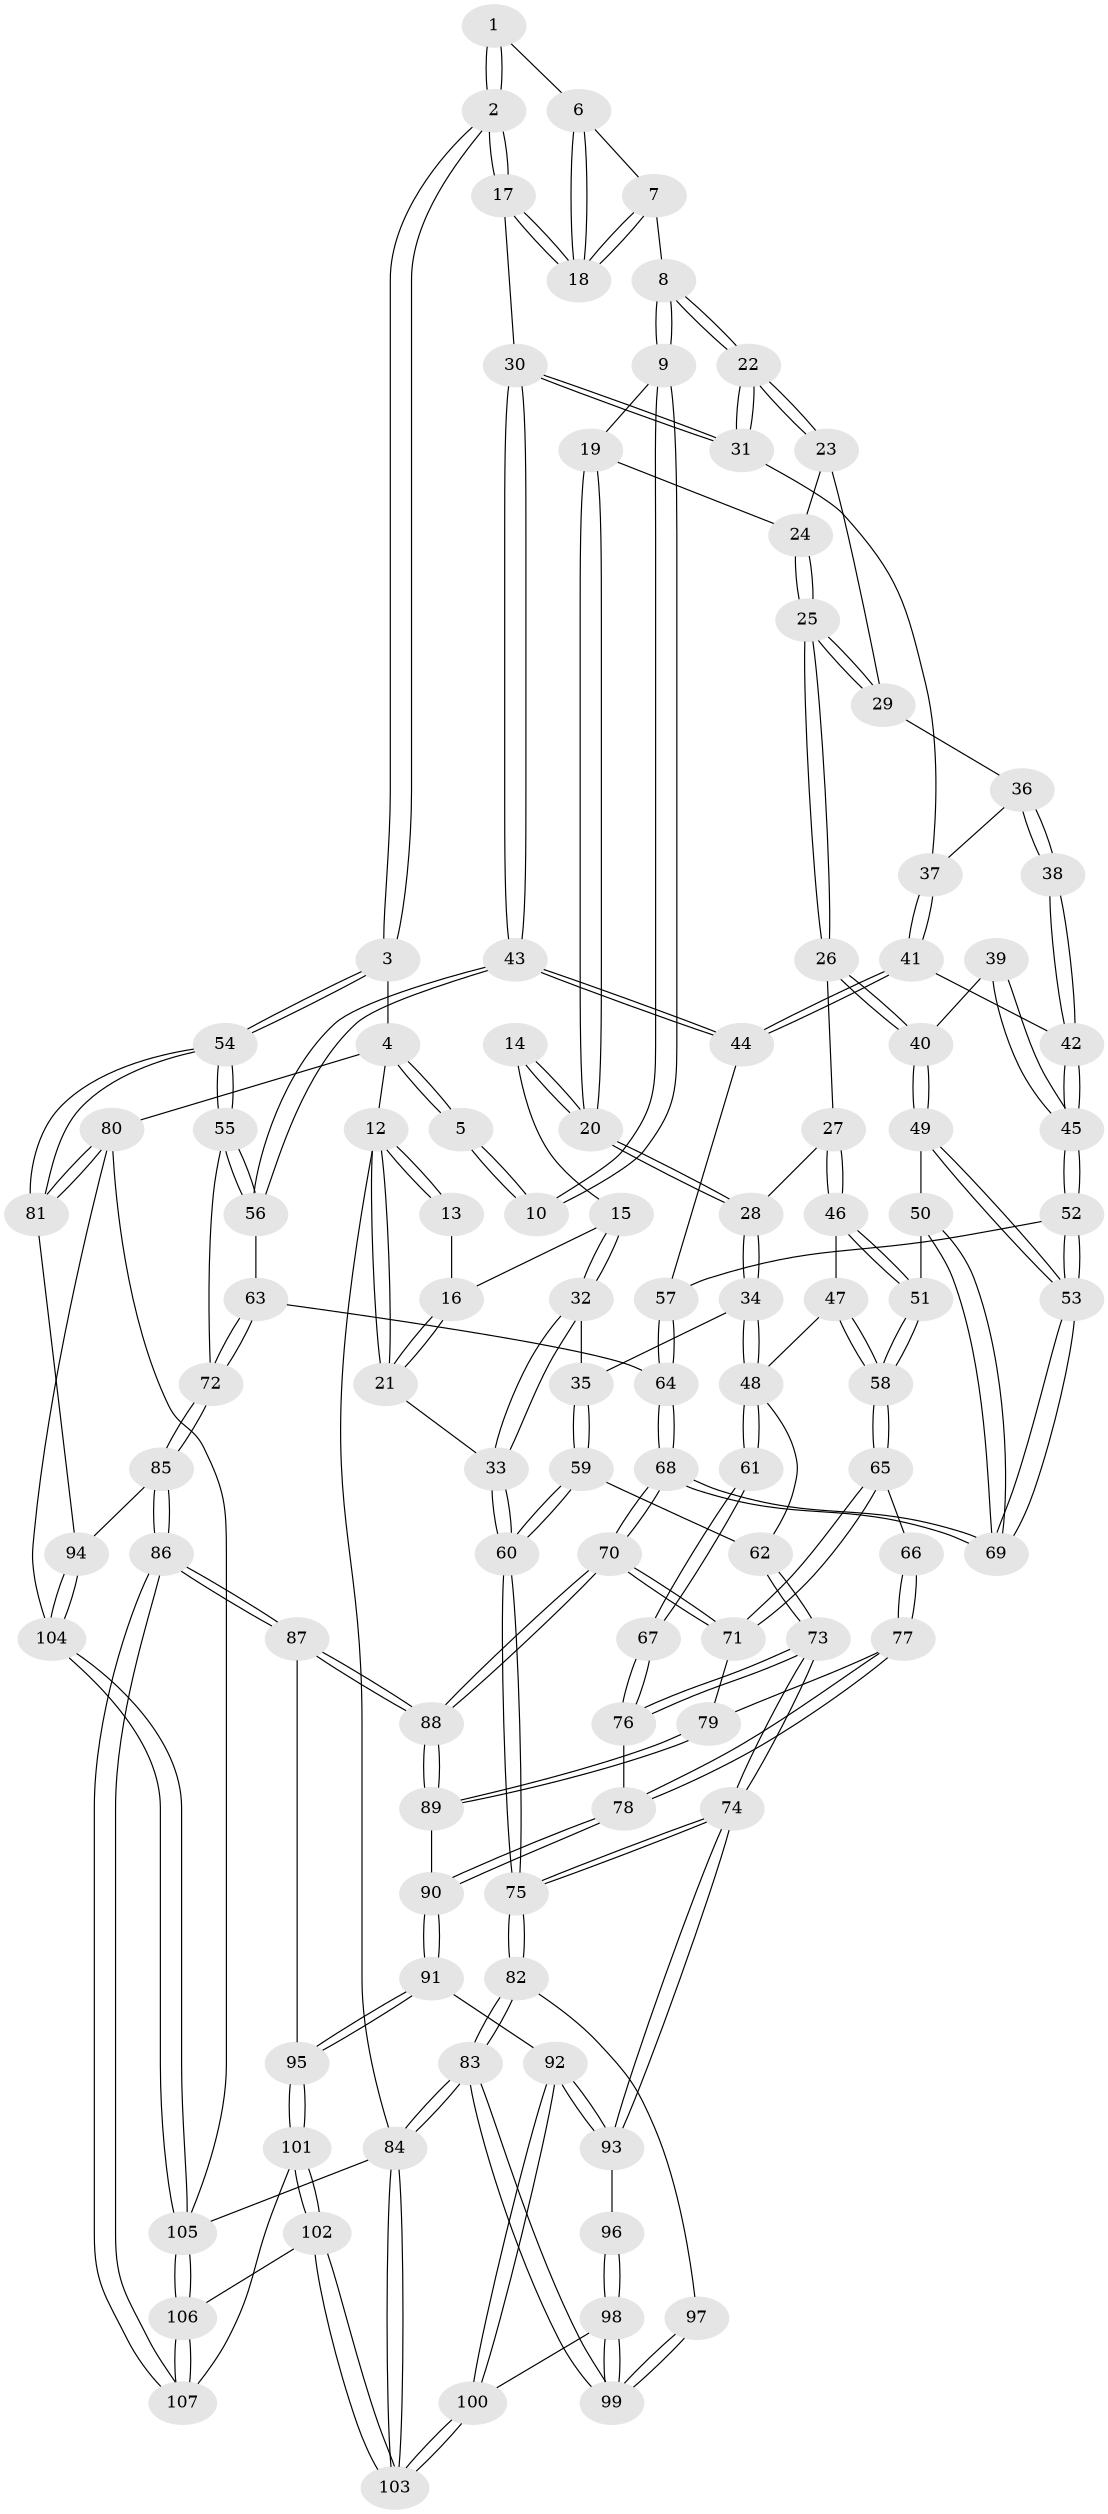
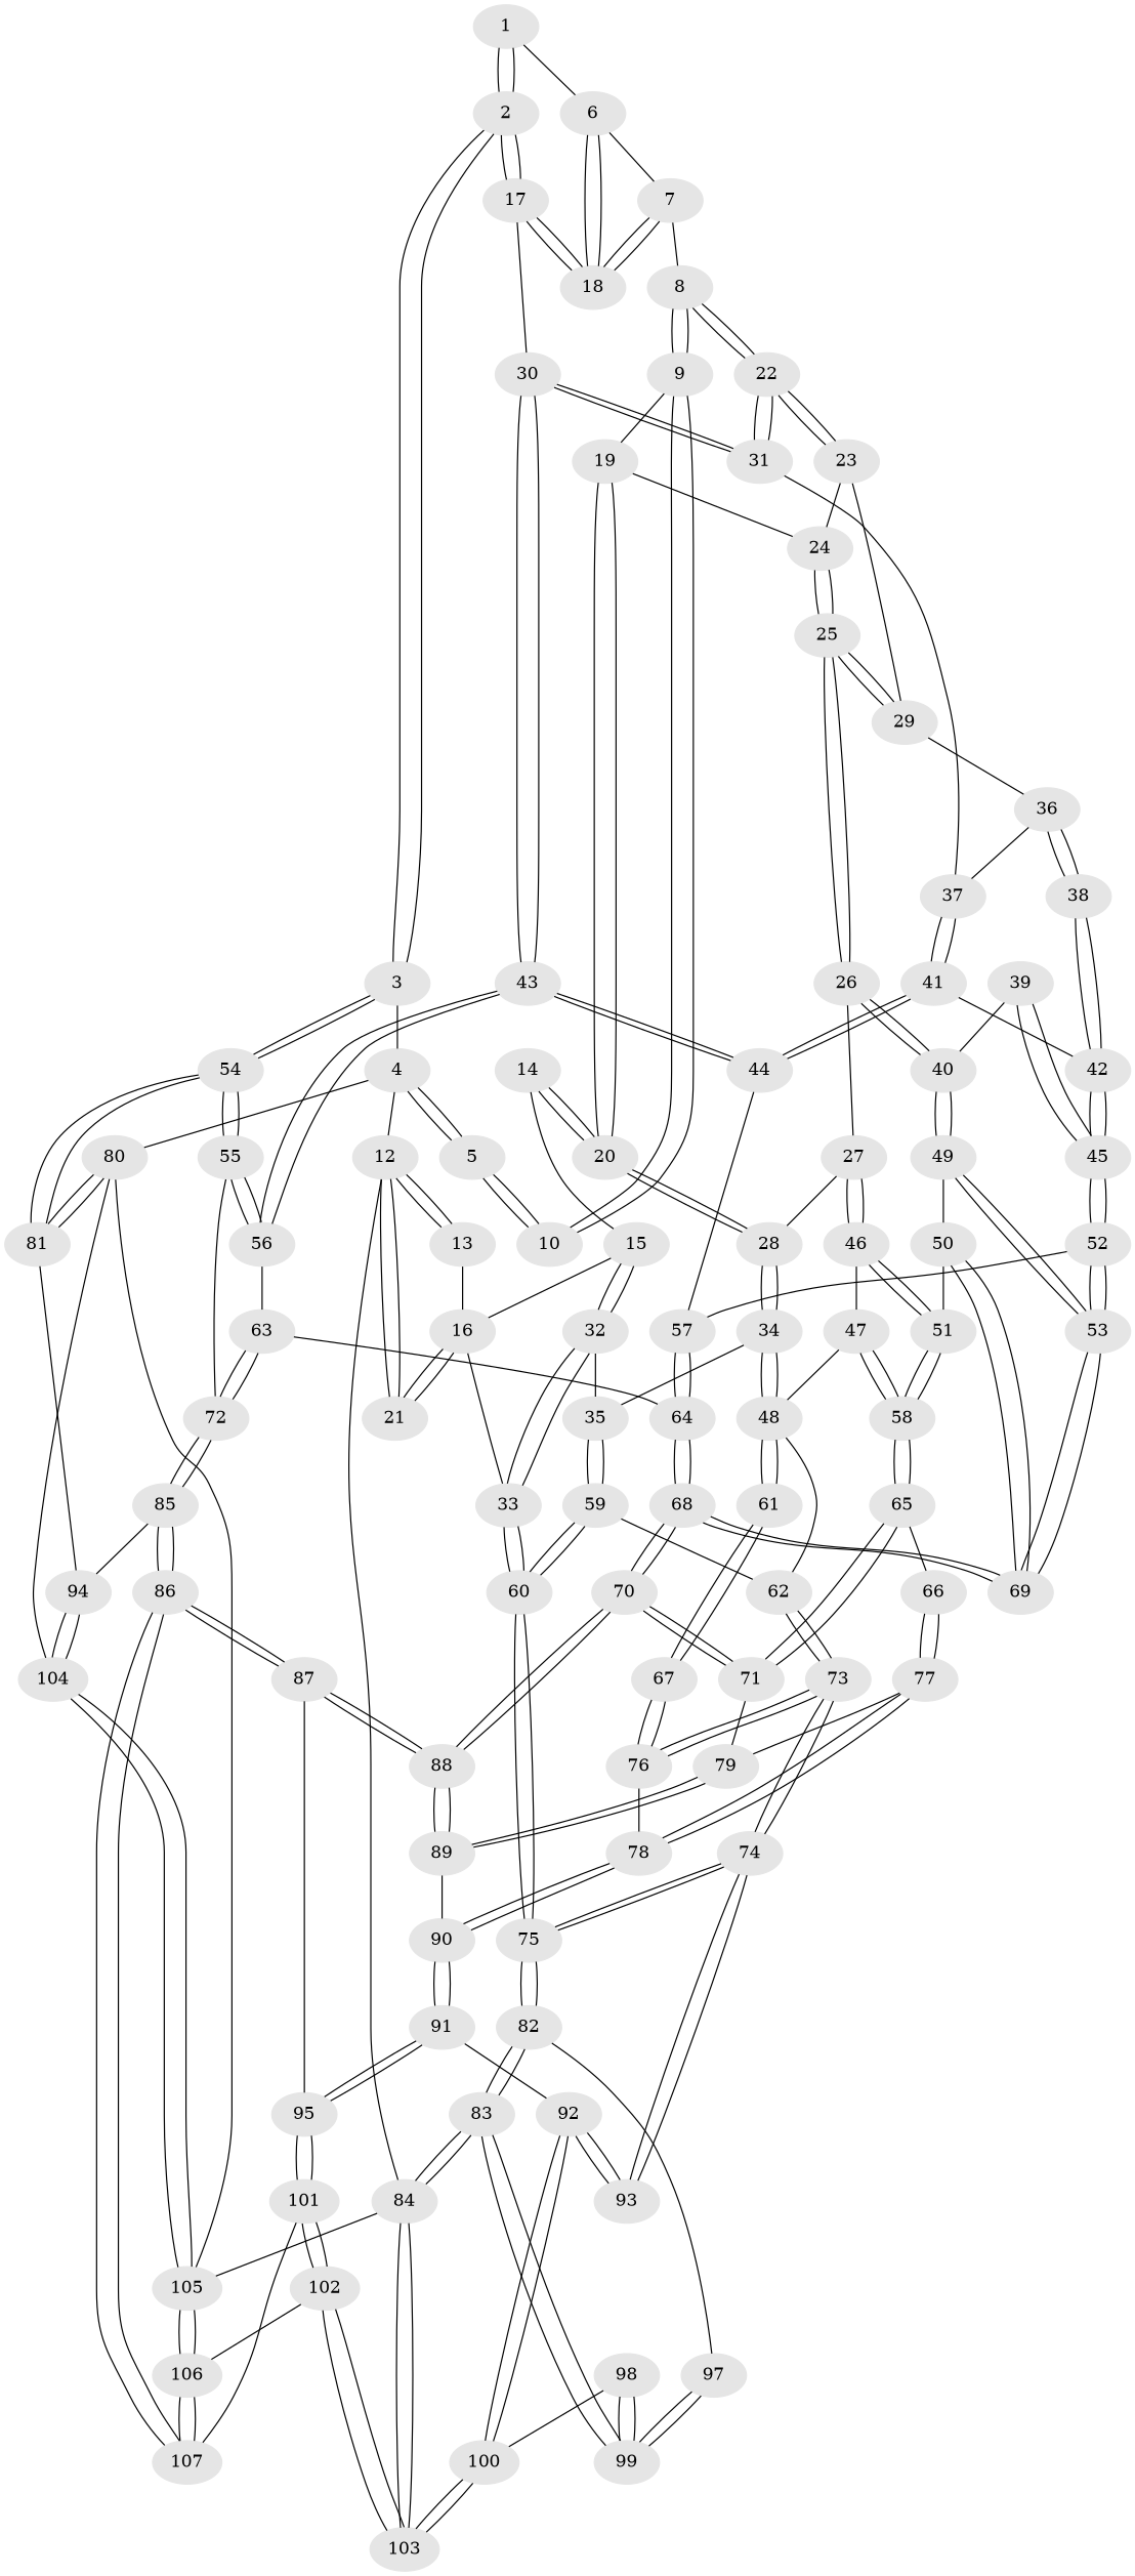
  graph {
    node [color=gray90 style=filled]
    1
    2
    6
    3
    17
    7
    18
    4
    54
    30
    5
    12
    80
    55
    81
    10
    13
    21
    84
    104
    105
    8
    9
    22
    19
    23
    31
    20
    24
    14
    15
    16
    33
    103
    32
    28
    35
    43
    25
    34
    60
    29
    37
    36
    26
    27
    40
    46
    49
    47
    51
    48
    38
    44
    56
    41
    59
    75
    61
    62
    42
    39
    45
    52
    50
    53
    57
    63
    64
    58
    65
    67
    69
    72
    94
    85
    68
    66
    71
    73
    82
    76
    74
    70
    77
    79
    78
    88
    89
    86
    93
-   96
    83
    97
    90
    91
    106
    99
    87
    107
    95
    101
    92
    100
    98
    102
    1 -- 2
    1 -- 2
    1 -- 6
    2 -- 3
    2 -- 3
    2 -- 17
    2 -- 17
    6 -- 7
    6 -- 18
    6 -- 18
    3 -- 4
    3 -- 54
    3 -- 54
    17 -- 18
    17 -- 18
    17 -- 30
    7 -- 18
    7 -- 18
    7 -- 8
    4 -- 5
    4 -- 5
    4 -- 12
    4 -- 80
    54 -- 55
    54 -- 55
    54 -- 81
    54 -- 81
    30 -- 31
    30 -- 31
    30 -- 43
    30 -- 43
    5 -- 10
    5 -- 10
    12 -- 13
    12 -- 13
    12 -- 21
    12 -- 21
    12 -- 84
    80 -- 81
    80 -- 81
    80 -- 104
    80 -- 105
    55 -- 56
    55 -- 56
    55 -- 72
    81 -- 94
    13 -- 16
-   21 -- 33
+   16 -- 33
    84 -- 105
    84 -- 103
    84 -- 103
    104 -- 105
    104 -- 105
    105 -- 106
    105 -- 106
    8 -- 9
    8 -- 9
    8 -- 22
    8 -- 22
    9 -- 10
    9 -- 10
    9 -- 19
    22 -- 23
    22 -- 23
    22 -- 31
    22 -- 31
    19 -- 20
    19 -- 20
    19 -- 24
    23 -- 24
    23 -- 29
    31 -- 37
    20 -- 28
    20 -- 28
    24 -- 25
    24 -- 25
    14 -- 20
    14 -- 20
    14 -- 15
    15 -- 16
    15 -- 32
    15 -- 32
    16 -- 21
    16 -- 21
    33 -- 60
    33 -- 60
    32 -- 33
    32 -- 33
    32 -- 35
    28 -- 34
    28 -- 34
    35 -- 59
    35 -- 59
    43 -- 44
    43 -- 44
    43 -- 56
    43 -- 56
    25 -- 29
    25 -- 29
    25 -- 26
    25 -- 26
    34 -- 35
    34 -- 48
    34 -- 48
    60 -- 75
    60 -- 75
    29 -- 36
    37 -- 41
    37 -- 41
    36 -- 37
    36 -- 38
    36 -- 38
    26 -- 27
    26 -- 40
    26 -- 40
    27 -- 28
    27 -- 46
    27 -- 46
    40 -- 49
    40 -- 49
    46 -- 47
    46 -- 51
    46 -- 51
    49 -- 50
    49 -- 53
    49 -- 53
    47 -- 48
    47 -- 58
    47 -- 58
    51 -- 58
    51 -- 58
    48 -- 61
    48 -- 61
    48 -- 62
    38 -- 42
    38 -- 42
    44 -- 57
    56 -- 63
    41 -- 44
    41 -- 44
    41 -- 42
    59 -- 60
    59 -- 60
    59 -- 62
    75 -- 82
    75 -- 82
    61 -- 67
    61 -- 67
    62 -- 73
    62 -- 73
    42 -- 45
    42 -- 45
    39 -- 40
    39 -- 45
    39 -- 45
    45 -- 52
    45 -- 52
    52 -- 53
    52 -- 53
    52 -- 57
    50 -- 51
    50 -- 69
    50 -- 69
    53 -- 69
    53 -- 69
    57 -- 64
    57 -- 64
    63 -- 64
    63 -- 72
    63 -- 72
    64 -- 68
    64 -- 68
    58 -- 65
    58 -- 65
    65 -- 66
    65 -- 71
    65 -- 71
    67 -- 76
    67 -- 76
    72 -- 85
    72 -- 85
    94 -- 104
    94 -- 104
    85 -- 94
    85 -- 86
    85 -- 86
    68 -- 69
    68 -- 69
    68 -- 70
    68 -- 70
    66 -- 77
    66 -- 77
    71 -- 79
    73 -- 76
    73 -- 76
    73 -- 74
    73 -- 74
    82 -- 83
    82 -- 83
    82 -- 97
    76 -- 78
    74 -- 75
    74 -- 75
    74 -- 93
    74 -- 93
    70 -- 71
    70 -- 71
    70 -- 88
    70 -- 88
    77 -- 79
    77 -- 78
    77 -- 78
    79 -- 89
    79 -- 89
    78 -- 90
    78 -- 90
    88 -- 89
    88 -- 89
    89 -- 90
    86 -- 87
    86 -- 87
    86 -- 107
    86 -- 107
-   93 -- 96
-   96 -- 98
-   96 -- 98
    83 -- 84
    83 -- 84
    83 -- 99
    83 -- 99
    97 -- 99
    97 -- 99
    90 -- 91
    90 -- 91
    91 -- 95
    91 -- 95
    91 -- 92
    106 -- 107
    106 -- 107
    87 -- 88
    87 -- 88
    87 -- 95
    95 -- 101
    95 -- 101
    101 -- 107
    101 -- 102
    101 -- 102
    92 -- 93
    92 -- 93
    92 -- 100
    92 -- 100
    100 -- 103
    100 -- 103
    98 -- 99
    98 -- 99
    98 -- 100
    102 -- 103
    102 -- 103
    102 -- 106
  }
